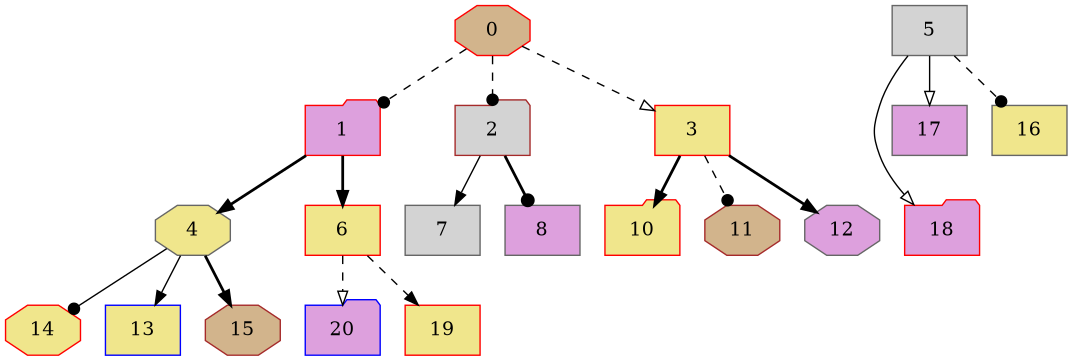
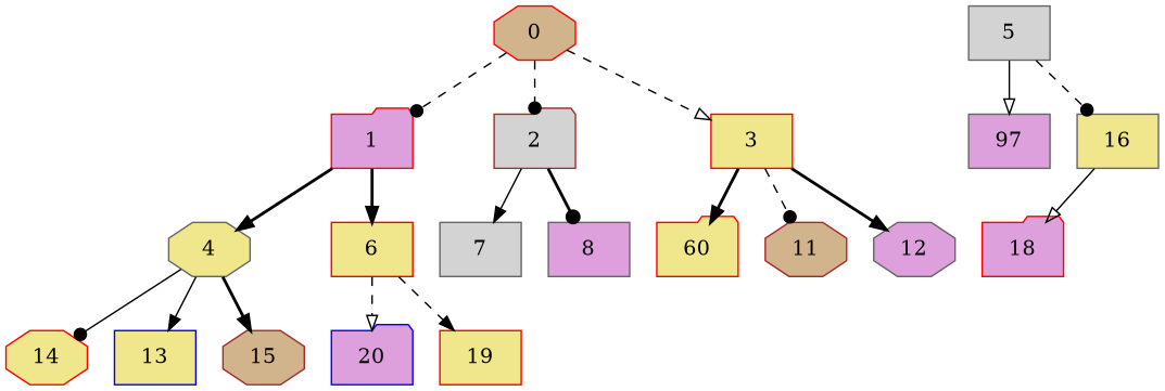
  digraph {
    "Duplicate states"=0
    GraphType=OutTree
    "Max states in OPEN"=0
    Modes="120000ms; topo-ordered tasks, ; Pruning: task equivalence, fixed order ready list, ; F-value: ; Optimisation: best schedule length (SL) optimisation on equal, "
    NumberOfTasks=21
    "Pruned using list schedule length"=196822
    "States removed from OPEN"=0
    TargetSystem="Homogeneous-2"
    "Time to schedule (ms)"=963
    "Total idle time"=73
    "Total schedule length"=692
    "Total sequential time"=1311
    "Total states created"=432042
    node ["Finish time"=692 Processor=0 Weight=68 color=red fillcolor=khaki shape=box style=filled]
    edge [Weight=9 arrowhead=normal style=dashed]
    0 ["Finish time"=68 "Start time"=0 fillcolor=tan shape=octagon]
    1 ["Finish time"=360 "Start time"=292 fillcolor=plum shape=folder]
    2 ["Finish time"=165 "Start time"=68 Weight=97 color=brown fillcolor=lightgrey shape=folder]
    3 ["Finish time"=141 Processor=1 "Start time"=73]
    4 ["Finish time"=526 "Start time"=448 Weight=78 color=gray40 shape=octagon]
    6 ["Finish time"=409 "Start time"=360 Weight=49]
    7 ["Finish time"=292 "Start time"=214 Weight=78 color=gray40 fillcolor=lightgrey]
    8 ["Finish time"=247 Processor=1 "Start time"=228 Weight=19 color=gray40 fillcolor=plum]
-   10 ["Finish time"=431 Processor=1 "Start time"=334 Weight=97 shape=folder]
+   10 ["Finish time"=431 Processor=1 "Start time"=334 Weight=97 shape=folder label=60]
    11 ["Finish time"=228 Processor=1 "Start time"=141 Weight=87 color=brown fillcolor=tan shape=octagon]
    12 ["Finish time"=214 "Start time"=165 Weight=49 color=gray40 fillcolor=plum shape=octagon]
    14 ["Finish time"=643 "Start time"=565 Weight=78 shape=octagon]
    13 ["Finish time"=565 "Start time"=526 Weight=39 color=blue]
    15 ["Finish time"=624 Processor=1 "Start time"=605 Weight=19 color=brown fillcolor=tan shape=octagon]
    5 ["Finish time"=586 Processor=1 "Start time"=518 color=gray40 fillcolor=lightgrey]
    18 [Processor=1 "Start time"=624 fillcolor=plum shape=folder]
-   17 ["Start time"=643 Weight=49 color=gray40 fillcolor=plum]
+   17 ["Start time"=643 Weight=49 color=gray40 fillcolor=plum label=97]
    16 ["Finish time"=605 Processor=1 "Start time"=586 Weight=19 color=gray40]
    20 ["Finish time"=518 Processor=1 "Start time"=431 Weight=87 color=blue fillcolor=plum shape=folder]
    19 ["Finish time"=448 "Start time"=409 Weight=39]
    0 -> 1 [Weight=4 arrowhead=dot]
    0 -> 2 [arrowhead=dot]
    0 -> 3 [Weight=5 arrowhead=onormal]
    1 -> 4 [Weight=10 style=bold]
    1 -> 6 [Weight=4 style=bold]
    2 -> 7 [style=solid]
    2 -> 8 [Weight=6 arrowhead=dot style=bold]
    3 -> 10 [style=bold]
    3 -> 11 [arrowhead=dot]
    3 -> 12 [Weight=7 style=bold]
    4 -> 14 [Weight=3 arrowhead=dot style=solid]
    4 -> 13 [Weight=4 style=solid]
    4 -> 15 [Weight=8 style=bold]
    6 -> 20 [Weight=8 arrowhead=onormal]
    6 -> 19 [Weight=2]
-   5 -> 18 [Weight=10 arrowhead=onormal style=solid]
+   16 -> 18 [Weight=10 arrowhead=onormal style=solid]
    5 -> 17 [Weight=7 arrowhead=onormal style=solid]
    5 -> 16 [Weight=5 arrowhead=dot]
  }
